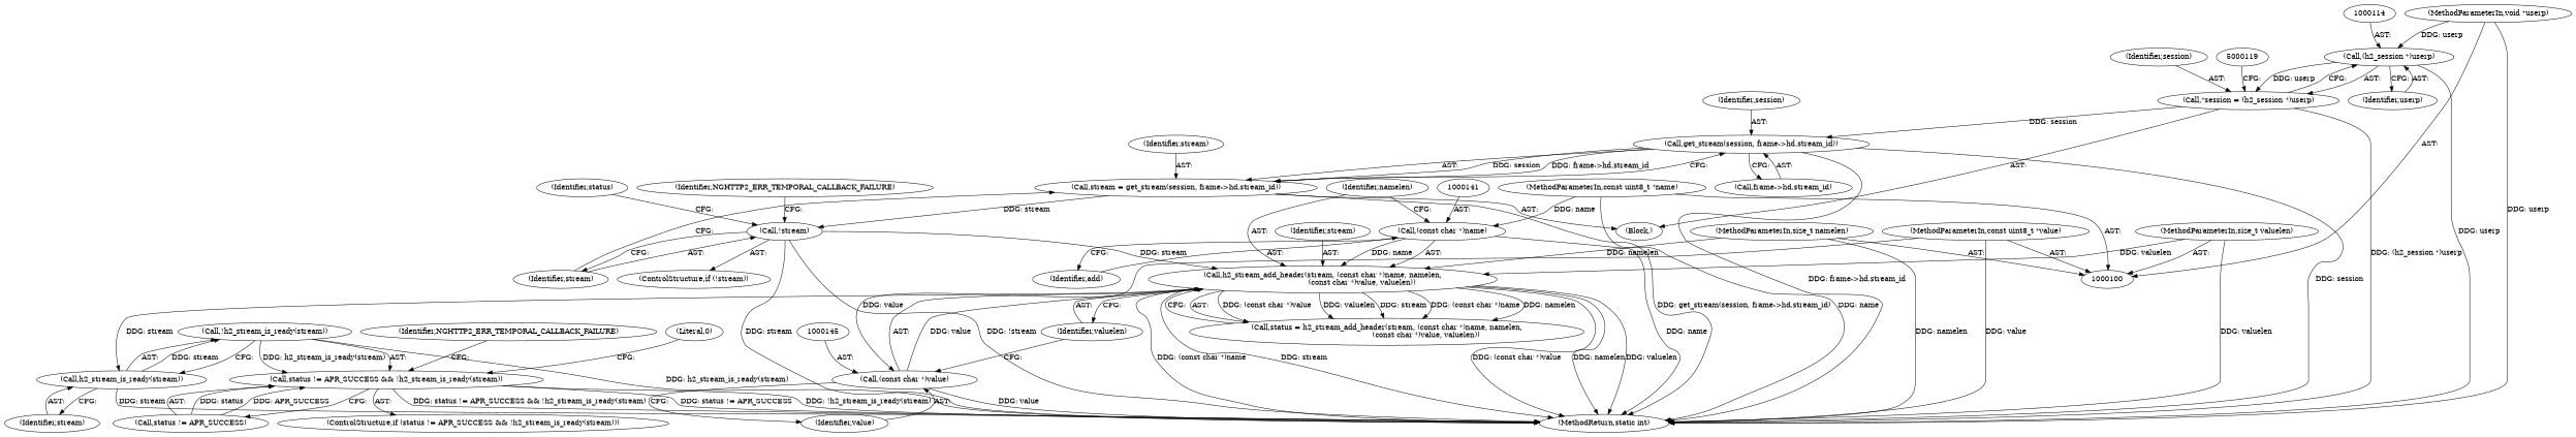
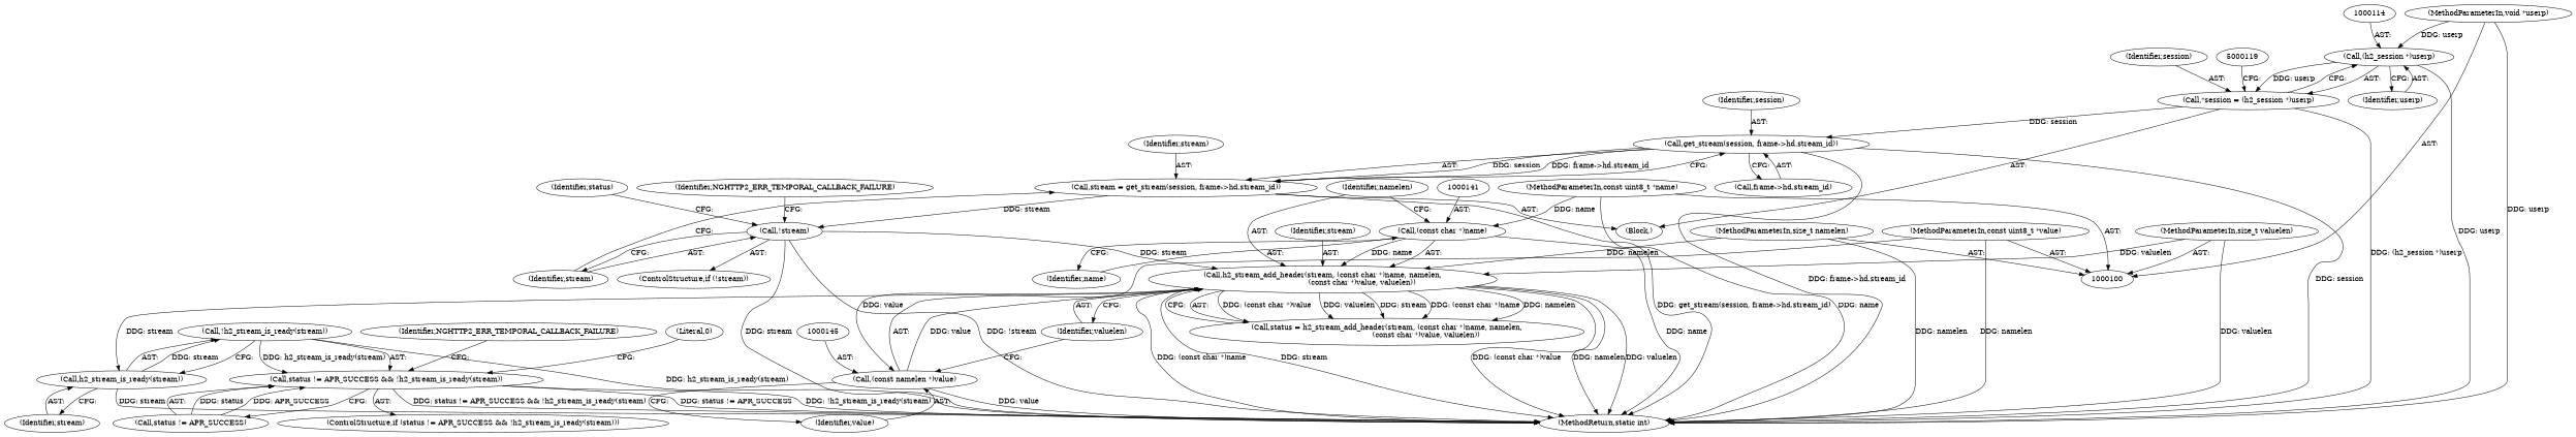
  digraph {
    n1 [label="(Call,!h2_stream_is_ready(stream))"]
    n2 [label="(Call,h2_stream_is_ready(stream))"]
    n3 [label="(Call,status != APR_SUCCESS && !h2_stream_is_ready(stream))"]
    n4 [label="(MethodReturn,static int)"]
    n5 [label="(Identifier,stream)"]
    n6 [label="(ControlStructure,if (status != APR_SUCCESS && !h2_stream_is_ready(stream)))"]
    n7 [label="(Call,status != APR_SUCCESS)"]
    n8 [label="(Call,h2_stream_add_header(stream, (const char *)name, namelen,\n                                   (const char *)value, valuelen))"]
    n9 [label="(Call,status = h2_stream_add_header(stream, (const char *)name, namelen,\n                                   (const char *)value, valuelen))"]
    n10 [label="(Identifier,valuelen)"]
-   n11 [label="(Call,(const char *)value)"]
+   n11 [label="(Call,(const namelen *)value)"]
    n12 [label="(Call,!stream)"]
    n13 [label="(Identifier,stream)"]
    n14 [label="(ControlStructure,if (!stream))"]
    n15 [label="(Call,stream = get_stream(session, frame->hd.stream_id))"]
    n16 [label="(Call,get_stream(session, frame->hd.stream_id))"]
    n17 [label="(Block,)"]
    n18 [label="(Call,frame->hd.stream_id)"]
    n19 [label="(Call,*session = (h2_session *)userp)"]
    n20 [label="(Call,(h2_session *)userp)"]
    n21 [label="(Identifier,userp)"]
    n22 [label="(MethodParameterIn,void *userp)"]
    1000100
    n24 [label="(Call,(const char *)name)"]
-   n25 [label="(Identifier,add)"]
+   n25 [label="(Identifier,name)"]
    n26 [label="(MethodParameterIn,const uint8_t *name)"]
    n27 [label="(MethodParameterIn,size_t namelen)"]
    n28 [label="(Identifier,value)"]
    n29 [label="(MethodParameterIn,const uint8_t *value)"]
    n30 [label="(MethodParameterIn,size_t valuelen)"]
    n31 [label="(Identifier,NGHTTP2_ERR_TEMPORAL_CALLBACK_FAILURE)"]
    n32 [label="(Identifier,NGHTTP2_ERR_TEMPORAL_CALLBACK_FAILURE)"]
    n33 [label="(Literal,0)"]
    n34 [label="(Identifier,stream)"]
    n35 [label="(Identifier,namelen)"]
    n36 [label="(Identifier,session)"]
    n37 [label="(Identifier,stream)"]
    n38 [label="(Identifier,status)"]
    n39 [label="(Identifier,session)"]
    n40 [label=5000119]
    1000114
    1000141
    1000145
    n1 -> n2 [label="CFG: "]
    n1 -> n3 [label="AST: "]
    n1 -> n3 [label="DDG: h2_stream_is_ready(stream)"]
    n1 -> n4 [label="DDG: h2_stream_is_ready(stream)"]
    n2 -> n1 [label="AST: "]
    n2 -> n1 [label="DDG: stream"]
    n2 -> n4 [label="DDG: stream"]
    n2 -> n5 [label="CFG: "]
    n3 -> n4 [label="DDG: !h2_stream_is_ready(stream)"]
    n3 -> n4 [label="DDG: status != APR_SUCCESS && !h2_stream_is_ready(stream)"]
    n3 -> n4 [label="DDG: status != APR_SUCCESS"]
    n3 -> n6 [label="AST: "]
    n3 -> n7 [label="CFG: "]
    n5 -> n2 [label="AST: "]
    n7 -> n3 [label="AST: "]
    n7 -> n3 [label="DDG: status"]
    n7 -> n3 [label="DDG: APR_SUCCESS"]
    n8 -> n2 [label="DDG: stream"]
    n8 -> n4 [label="DDG: (const char *)name"]
    n8 -> n4 [label="DDG: stream"]
    n8 -> n4 [label="DDG: (const char *)value"]
    n8 -> n4 [label="DDG: namelen"]
    n8 -> n4 [label="DDG: valuelen"]
    n8 -> n9 [label="AST: "]
    n8 -> n9 [label="DDG: (const char *)value"]
    n8 -> n9 [label="DDG: valuelen"]
    n8 -> n9 [label="DDG: stream"]
    n8 -> n9 [label="DDG: (const char *)name"]
    n8 -> n9 [label="DDG: namelen"]
    n8 -> n10 [label="CFG: "]
    n9 -> n8 [label="CFG: "]
    n10 -> n8 [label="AST: "]
    n10 -> n11 [label="CFG: "]
    n11 -> n4 [label="DDG: value"]
    n11 -> n8 [label="AST: "]
    n11 -> n8 [label="DDG: value"]
    n11 -> n28 [label="CFG: "]
    n12 -> n4 [label="DDG: stream"]
    n12 -> n4 [label="DDG: !stream"]
    n12 -> n8 [label="DDG: stream"]
    n12 -> n13 [label="CFG: "]
    n12 -> n14 [label="AST: "]
    n13 -> n12 [label="AST: "]
    n13 -> n15 [label="CFG: "]
    n15 -> n4 [label="DDG: get_stream(session, frame->hd.stream_id)"]
    n15 -> n12 [label="DDG: stream"]
    n15 -> n16 [label="CFG: "]
    n15 -> n17 [label="AST: "]
    n16 -> n4 [label="DDG: frame->hd.stream_id"]
    n16 -> n4 [label="DDG: session"]
    n16 -> n15 [label="AST: "]
    n16 -> n15 [label="DDG: session"]
    n16 -> n15 [label="DDG: frame->hd.stream_id"]
    n16 -> n18 [label="CFG: "]
    n18 -> n16 [label="AST: "]
    n19 -> n4 [label="DDG: (h2_session *)userp"]
    n19 -> n16 [label="DDG: session"]
    n19 -> n17 [label="AST: "]
    n19 -> n20 [label="CFG: "]
    n20 -> n4 [label="DDG: userp"]
    n20 -> n19 [label="AST: "]
    n20 -> n19 [label="DDG: userp"]
    n20 -> n21 [label="CFG: "]
    n21 -> n20 [label="AST: "]
    n22 -> n4 [label="DDG: userp"]
    n22 -> n20 [label="DDG: userp"]
    n22 -> 1000100 [label="AST: "]
    n24 -> n4 [label="DDG: name"]
    n24 -> n8 [label="AST: "]
    n24 -> n8 [label="DDG: name"]
    n24 -> n25 [label="CFG: "]
    n25 -> n24 [label="AST: "]
    n26 -> n4 [label="DDG: name"]
    n26 -> 1000100 [label="AST: "]
    n26 -> n24 [label="DDG: name"]
    n27 -> n4 [label="DDG: namelen"]
    n27 -> n8 [label="DDG: namelen"]
    n27 -> 1000100 [label="AST: "]
    n28 -> n11 [label="AST: "]
-   n29 -> n4 [label="DDG: value"]
+   n29 -> n4 [label="DDG: namelen"]
    n29 -> n11 [label="DDG: value"]
    n29 -> 1000100 [label="AST: "]
    n30 -> n4 [label="DDG: valuelen"]
    n30 -> n8 [label="DDG: valuelen"]
    n30 -> 1000100 [label="AST: "]
    n31 -> n3 [label="CFG: "]
    n32 -> n12 [label="CFG: "]
    n33 -> n3 [label="CFG: "]
    n34 -> n15 [label="AST: "]
    n35 -> n8 [label="AST: "]
    n35 -> n24 [label="CFG: "]
    n36 -> n19 [label="AST: "]
    n37 -> n8 [label="AST: "]
    n38 -> n12 [label="CFG: "]
    n39 -> n16 [label="AST: "]
    n40 -> n19 [label="CFG: "]
    1000114 -> n20 [label="AST: "]
    1000141 -> n24 [label="AST: "]
    1000145 -> n11 [label="AST: "]
  }
